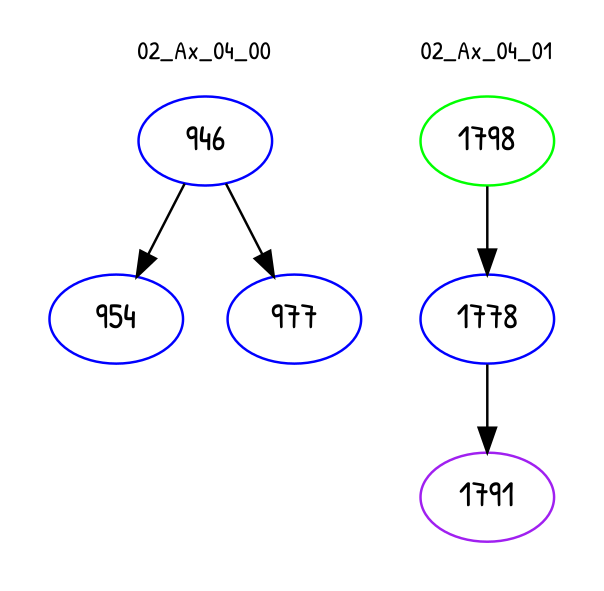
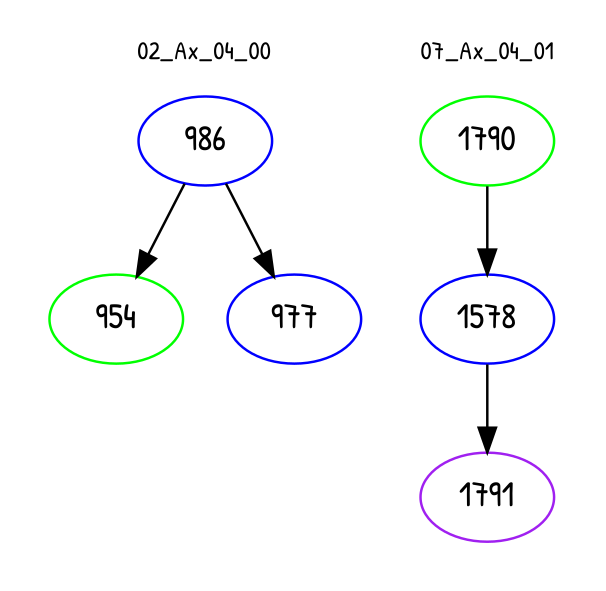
  digraph {
    fontname="Patrick Hand"
    node [color=blue fontname="Patrick Hand"]
    edge [color=black fontname="Patrick Hand"]
-   n1 [label=954]
-   n2 [label=946]
+   n1 [color=green label=954]
+   n2 [label=986]
    n3 [label=977]
-   n4 [color=green label=1798]
-   n5 [label=1778]
+   n4 [color=green label=1790]
+   n5 [label=1578]
    n6 [color=purple label=1791]
    subgraph cluster_1 {
      color=white
      fontsize=10
      label="02_Ax_04_00"
      n1
      n2
      n3
    }
    subgraph cluster_2 {
      color=white
      fontsize=10
-     label="02_Ax_04_01"
+     label="07_Ax_04_01"
      n4
      n5
      n6
    }
    n2 -> n1
    n2 -> n3
    n4 -> n5
    n5 -> n6
  }
